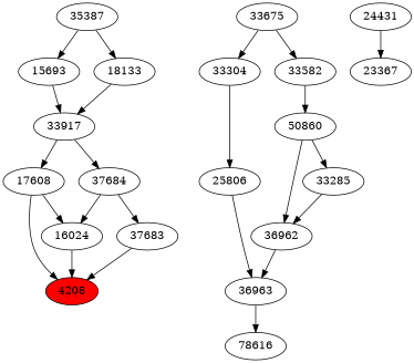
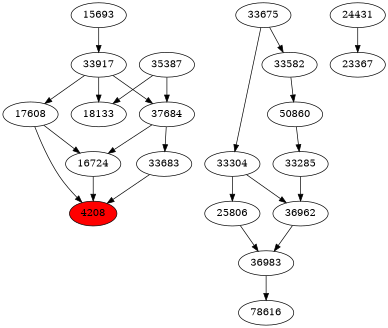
  strict digraph {
    n1 [fillcolor=red label=4208 style=filled]
    n2 [label=17608]
-   n3 [label=16024]
-   n4 [label=37683]
+   n3 [label=16724]
+   n4 [label=33683]
    n5 [label=33917]
    n6 [label=37684]
    n7 [label=15693]
    n8 [label=18133]
    n9 [label=35387]
    n10 [label=78616]
-   n11 [label=36963]
+   n11 [label=36983]
    n12 [label=36962]
    n13 [label=25806]
    n14 [label=33285]
    n15 [label=33304]
    n16 [label=50860]
    n17 [label=33675]
    n18 [label=33582]
    n19 [label=23367]
    n20 [label=24431]
    n2 -> n1
    n2 -> n3
    n3 -> n1
    n4 -> n1
    n5 -> n2
    n5 -> n6
    n6 -> n3
    n6 -> n4
    n7 -> n5
-   n8 -> n5
-   n9 -> n7
+   n5 -> n8
+   n9 -> n6
    n9 -> n8
    n11 -> n10
    n12 -> n11
    n13 -> n11
    n14 -> n12
-   n16 -> n12
+   n15 -> n12
    n15 -> n13
    n16 -> n14
    n17 -> n15
    n17 -> n18
    n18 -> n16
    n20 -> n19
  }
